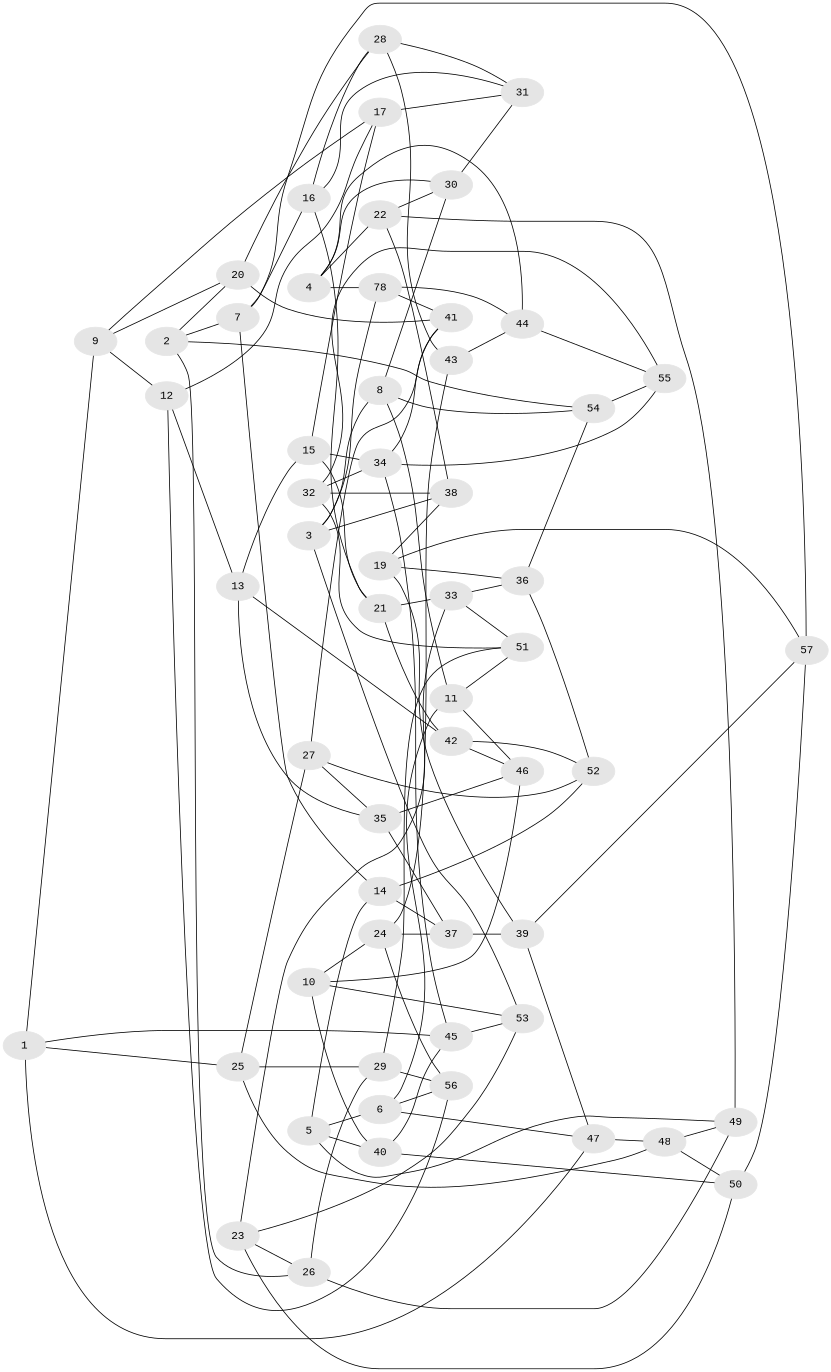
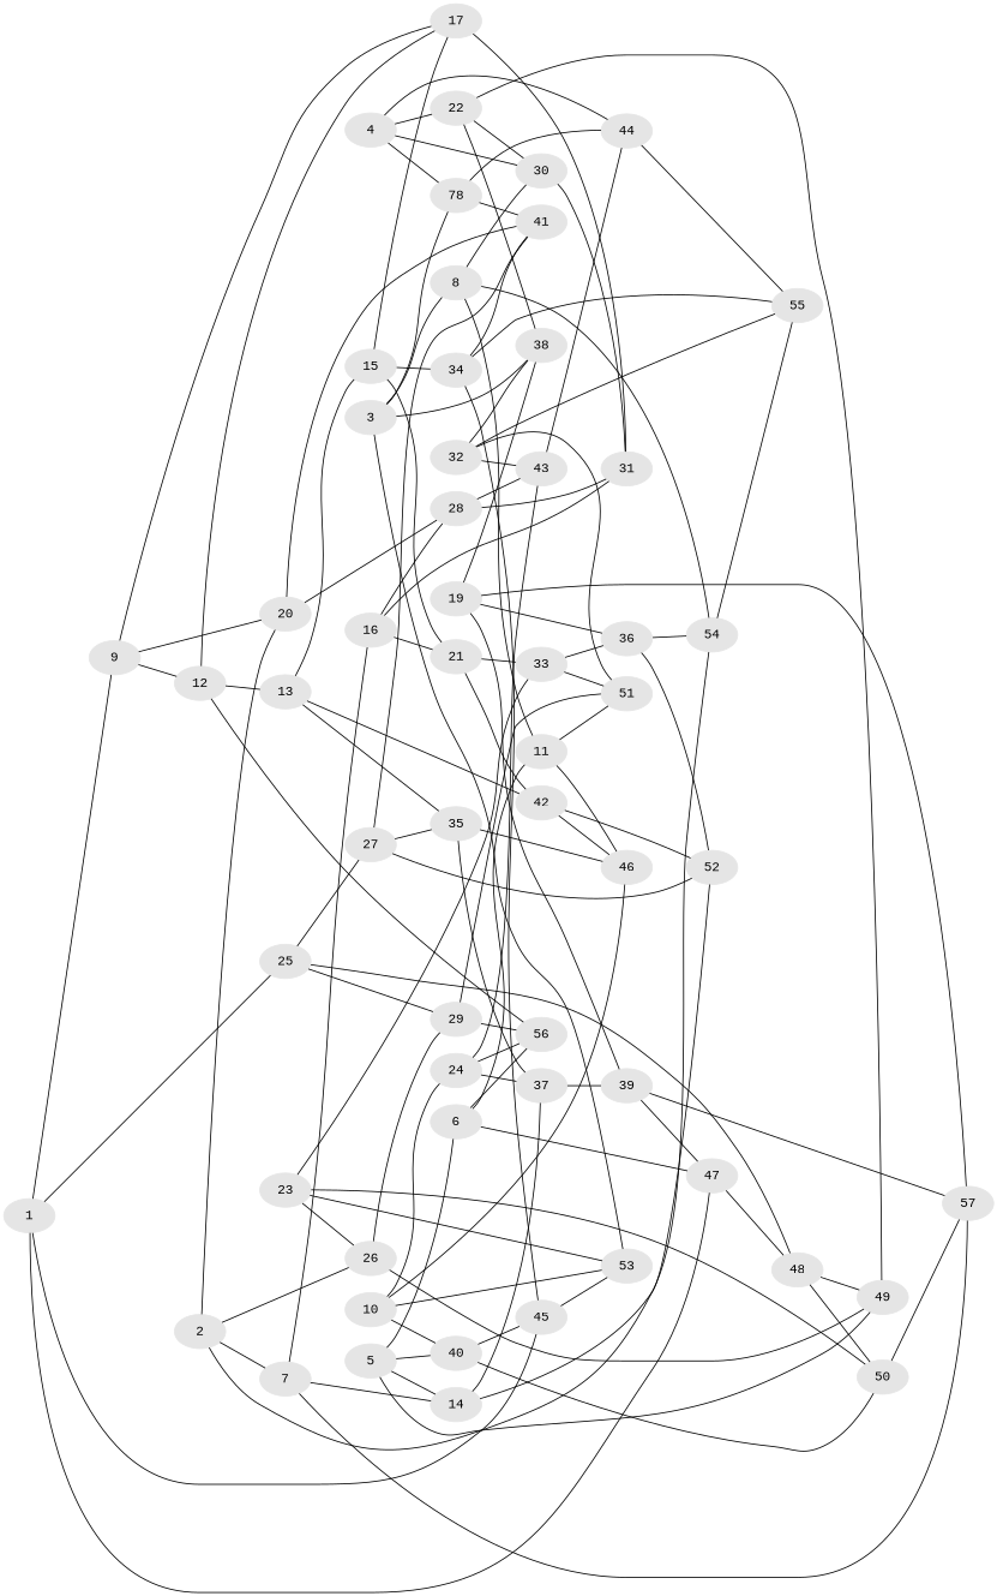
  graph {
    fontname="Liberation Mono"
    rankdir=LR
    node [color=gray90 fontname="Liberation Mono" style=filled]
    edge [fontname="Liberation Mono"]
    1
    9
    25
    45
    47
    20
    12
    17
    27
    29
    48
    53
    2
    7
    26
    54
    14
    16
    57
    28
    41
    49
    55
    3
    8
    n26 [label=78]
    38
    30
    11
    44
    4
    22
    31
    5
    6
    40
    56
    37
    52
    50
    46
    51
    21
    13
    10
    24
    43
    15
    35
    42
    34
    39
    33
    19
    36
    23
    32
    1 -- 9
    1 -- 25
    1 -- 45
    1 -- 47
    9 -- 20
    9 -- 12
    9 -- 17
    25 -- 27
    25 -- 29
    25 -- 48
    45 -- 53
    47 -- 48
    20 -- 28
    20 -- 41
    12 -- 17
    12 -- 56
    12 -- 13
    17 -- 31
    27 -- 41
    27 -- 52
    27 -- 35
    29 -- 56
    29 -- 51
    48 -- 49
    48 -- 50
    2 -- 20
    2 -- 7
    2 -- 26
    2 -- 54
    7 -- 14
    7 -- 16
    7 -- 57
    26 -- 29
    26 -- 49
    54 -- 55
    14 -- 37
    14 -- 52
    16 -- 28
    16 -- 31
    16 -- 21
    28 -- 31
    28 -- 43
    3 -- 53
    3 -- 8
    3 -- n26
    3 -- 38
    8 -- 54
    8 -- 30
    8 -- 11
    n26 -- 41
    n26 -- 44
    30 -- 31
    11 -- 46
    11 -- 51
    44 -- 55
    4 -- n26
    4 -- 30
    4 -- 44
    4 -- 22
    22 -- 49
    22 -- 38
    22 -- 30
    5 -- 14
    5 -- 49
    5 -- 6
    5 -- 40
    6 -- 47
    6 -- 11
    6 -- 56
    40 -- 45
    40 -- 50
    37 -- 39
    50 -- 57
    21 -- 42
    21 -- 33
    13 -- 15
    13 -- 35
    13 -- 42
    10 -- 53
    10 -- 40
    10 -- 46
    10 -- 24
    24 -- 56
    24 -- 37
    24 -- 43
    43 -- 44
    15 -- 17
    15 -- 21
    15 -- 34
    35 -- 37
    35 -- 46
    42 -- 52
    42 -- 46
    34 -- 45
    34 -- 41
    34 -- 55
    39 -- 47
    39 -- 57
    33 -- 51
    33 -- 36
    19 -- 57
    19 -- 38
    19 -- 39
    19 -- 36
    36 -- 54
    36 -- 52
    23 -- 53
    23 -- 26
    23 -- 50
    23 -- 33
    32 -- 55
    32 -- 38
    32 -- 51
-   32 -- 34
+   32 -- 43
  }
